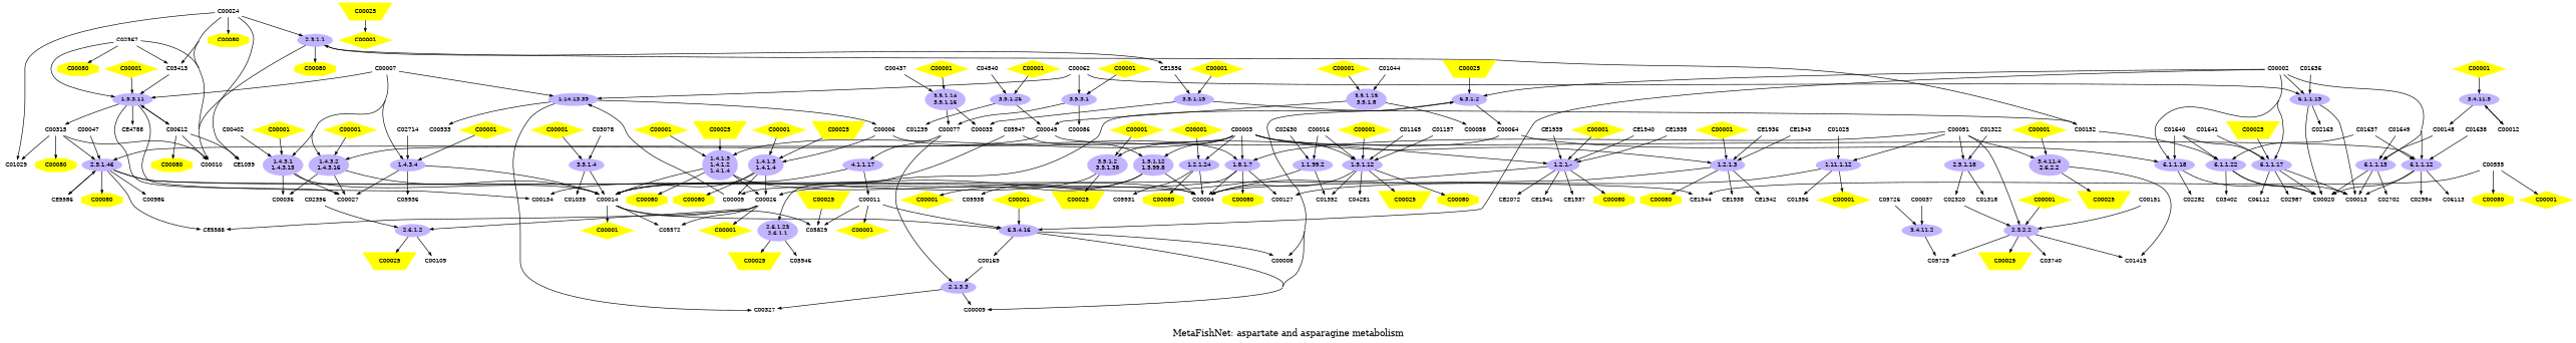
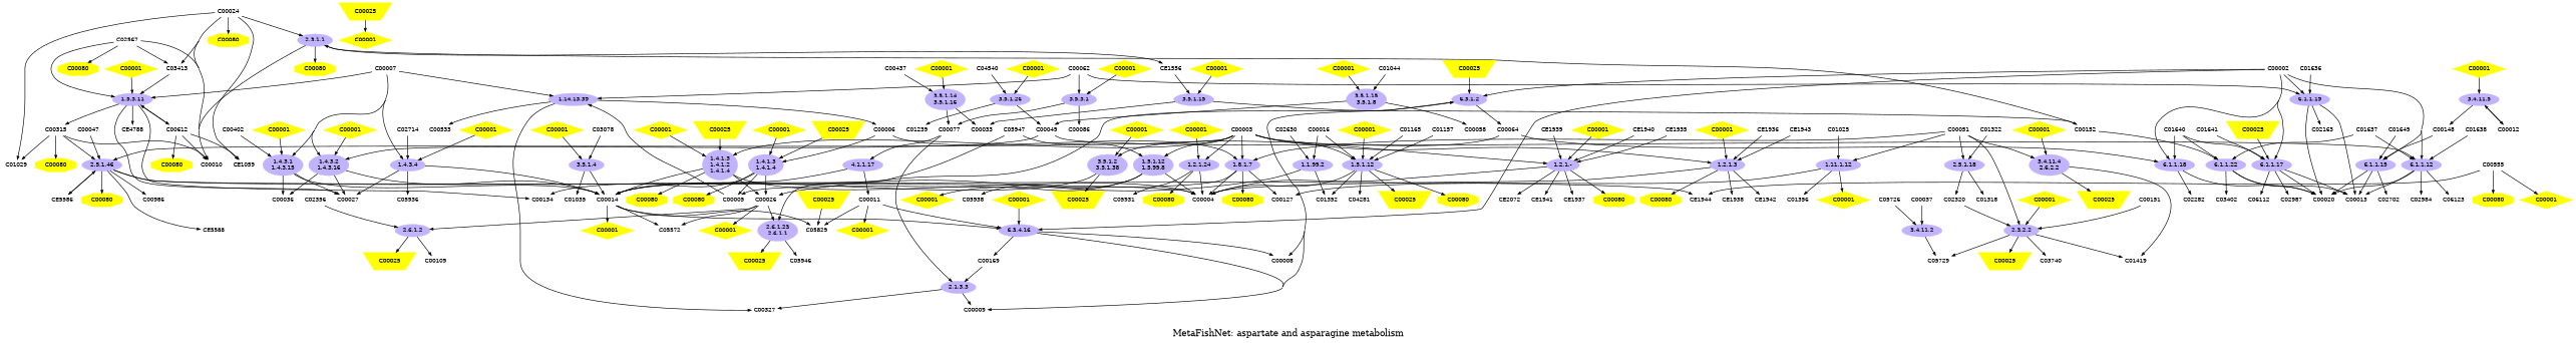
  digraph {
    concentrate=true
    fontsize=28
    label="MetaFishNet: aspartate and asparagine metabolism"
    node [fontname=Helvetica fontsize=18 shape=plaintext]
    edge [style=bold]
    n1 [label=C00024]
    n2 [label=C01029]
    n3 [label=C00010]
    n4 [color=yellow label=C00080 shape=octagon style=filled]
    n5 [label=CE1059]
    n6 [color=".7 .3 1.0" label="2.3.1.1" shape=ellipse style=filled]
    n7 [label=C03413]
    n8 [label=CE1556]
    n9 [color=yellow label=C00080 shape=octagon style=filled]
    n10 [color=".7 .3 1.0" label="1.5.3.11" shape=ellipse style=filled]
    n11 [label=C00027]
    n12 [label=C00026]
    n13 [label=C05572]
    n14 [color=".7 .3 1.0" label="2.6.1.2" shape=ellipse style=filled]
    n15 [color=yellow label=C00001 shape=diamond style=filled]
    n16 [color=".7 .3 1.0" label="2.6.1.23\n2.6.1.1" shape=ellipse style=filled]
    n17 [label=C00109]
    n18 [color=yellow label=C00025 shape=invtrapezium style=filled]
    n19 [color=yellow label=C00025 shape=invtrapezium style=filled]
    n20 [label=C05946]
    n21 [label=C00020]
    n22 [color=yellow label=C00025 shape=invtrapezium style=filled]
    n23 [label=C00148]
    n24 [color=".7 .3 1.0" label="6.1.1.15" shape=ellipse style=filled]
    n25 [label=C02702]
    n26 [label=C00013]
    n27 [color=yellow label=C00025 shape=invtrapezium style=filled]
    n28 [color=".7 .3 1.0" label="2.5.1.18" shape=ellipse style=filled]
    n29 [label=C02320]
    n30 [label=C01318]
    n31 [color=".7 .3 1.0" label="2.3.2.2" shape=ellipse style=filled]
    n32 [label=C05729]
    n33 [label=C00437]
    n34 [color=".7 .3 1.0" label="3.5.1.14\n3.5.1.16" shape=ellipse style=filled]
    n35 [label=C00033]
    n36 [label=C00077]
    n37 [label=C00533]
    n38 [label=C01025]
    n39 [color=".7 .3 1.0" label="1.11.1.12" shape=ellipse style=filled]
    n40 [label=C00127]
    n41 [color=yellow label=C00001 shape=diamond style=filled]
    n42 [label=C01356]
    n43 [label=C05726]
    n44 [color=".7 .3 1.0" label="3.4.11.2" shape=ellipse style=filled]
    n45 [color=".7 .3 1.0" label="1.4.3.1\n1.4.3.15" shape=ellipse style=filled]
    n46 [label=C00014]
    n47 [label=C00036]
    n48 [label=C05829]
    n49 [color=".7 .3 1.0" label="6.3.4.16" shape=ellipse style=filled]
    n50 [color=yellow label=C00001 shape=diamond style=filled]
    n51 [color=".7 .3 1.0" label="6.3.1.2" shape=ellipse style=filled]
    n52 [label=C03740]
    n53 [label=C01419]
    n54 [color=yellow label=C00025 shape=invtrapezium style=filled]
    n55 [label=C02630]
    n56 [color=".7 .3 1.0" label="1.1.99.2" shape=ellipse style=filled]
    n57 [label=C01352]
    n58 [label=C00011]
    n59 [color=yellow label=C00001 shape=diamond style=filled]
    n60 [label=C00009]
    n61 [label=C00008]
    n62 [label=C00169]
    n63 [label=C00012]
    n64 [color=".7 .3 1.0" label="3.4.11.5" shape=ellipse style=filled]
    n65 [label=C00064]
    n66 [label=C00016]
    n67 [color=".7 .3 1.0" label="1.5.1.12" shape=ellipse style=filled]
    n68 [label=C00004]
    n69 [color=yellow label=C00080 shape=octagon style=filled]
    n70 [label=C04281]
    n71 [color=yellow label=C00025 shape=invtrapezium style=filled]
    n72 [color=".7 .3 1.0" label="1.4.1.3\n1.4.1.2\n1.4.1.4" shape=ellipse style=filled]
    n73 [color=yellow label=C00080 shape=octagon style=filled]
    n74 [label=C00151]
    n75 [color=".7 .3 1.0" label="3.5.1.15" shape=ellipse style=filled]
    n76 [label=C00152]
    n77 [color=".7 .3 1.0" label="6.1.1.22" shape=ellipse style=filled]
    n78 [label=C03402]
    n79 [color=".7 .3 1.0" label="2.1.3.3" shape=ellipse style=filled]
    n80 [label=C00327]
    n81 [color=yellow label=C00025 shape=invtrapezium style=filled]
    n82 [color=".7 .3 1.0" label="6.1.1.17" shape=ellipse style=filled]
    n83 [label=C02987]
    n84 [label=C06112]
    n85 [label=C01035]
    n86 [label=C00058]
    n87 [label=C01239]
    n88 [color=".7 .3 1.0" label="3.5.1.4" shape=ellipse style=filled]
    n89 [color=".7 .3 1.0" label="1.4.3.2\n1.4.3.16" shape=ellipse style=filled]
    n90 [label=C00006]
    n91 [color=".7 .3 1.0" label="1.8.1.7" shape=ellipse style=filled]
    n92 [color=".7 .3 1.0" label="1.4.1.3\n1.4.1.4" shape=ellipse style=filled]
    n93 [label=C00005]
    n94 [color=yellow label=C00080 shape=octagon style=filled]
    n95 [color=yellow label=C00080 shape=octagon style=filled]
    n96 [color=".7 .3 1.0" label="1.14.13.39" shape=ellipse style=filled]
    n97 [label=C00003]
    n98 [color=".7 .3 1.0" label="1.5.1.12\n1.5.99.8" shape=ellipse style=filled]
    n99 [color=".7 .3 1.0" label="1.2.1.24" shape=ellipse style=filled]
    n100 [color=".7 .3 1.0" label="1.2.1.-" shape=ellipse style=filled]
    n101 [color=".7 .3 1.0" label="1.2.1.3" shape=ellipse style=filled]
    n102 [color=".7 .3 1.0" label="2.5.1.46" shape=ellipse style=filled]
    n103 [label=C05938]
    n104 [color=yellow label=C00001 shape=diamond style=filled]
    n105 [color=yellow label=C00080 shape=octagon style=filled]
    n106 [label=C05931]
    n107 [label=CE1937]
    n108 [color=yellow label=C00080 shape=octagon style=filled]
    n109 [label=CE2072]
    n110 [label=CE1941]
    n111 [label=CE1938]
    n112 [label=CE1942]
    n113 [color=yellow label=C00080 shape=octagon style=filled]
    n114 [label=CE1944]
    n115 [color=yellow label=C00080 shape=octagon style=filled]
    n116 [label=C00986]
    n117 [label=CE5588]
    n118 [label=CE5586]
    n119 [label=C00002]
    n120 [color=".7 .3 1.0" label="6.1.1.12" shape=ellipse style=filled]
    n121 [color=".7 .3 1.0" label="6.1.1.19" shape=ellipse style=filled]
    n122 [color=".7 .3 1.0" label="6.1.1.18" shape=ellipse style=filled]
    n123 [label=C02984]
-   n124 [label=C06113]
+   n124 [label=C06123]
    n125 [label=C02163]
    n126 [label=C02282]
    n127 [label=CE1935]
    n128 [label=CE1936]
    n129 [label=CE1939]
    n130 [label=C01637]
    n131 [label=C01636]
    n132 [label=CE1943]
    n133 [label=C01638]
    n134 [label=C00315]
    n135 [color=yellow label=C00080 shape=octagon style=filled]
    n136 [label=C00555]
    n137 [color=yellow label=C00001 shape=diamond style=filled]
    n138 [color=yellow label=C00080 shape=octagon style=filled]
    n139 [label=C01322]
    n140 [color=".7 .3 1.0" label="4.1.1.17" shape=ellipse style=filled]
    n141 [label=C00134]
    n142 [color=".7 .3 1.0" label="3.5.1.2\n3.5.1.38" shape=ellipse style=filled]
    n143 [label=C00612]
    n144 [color=yellow label=C00080 shape=octagon style=filled]
    n145 [label=CE4788]
    n146 [color=yellow label=C00080 shape=octagon style=filled]
    n147 [label=C02567]
    n148 [label=C00086]
    n149 [label=C01640]
    n150 [label=C01641]
    n151 [label=C01157]
    n152 [label=C01649]
    n153 [label=C05936]
    n154 [color=yellow label=C00001 shape=diamond style=filled]
    n155 [color=".7 .3 1.0" label="3.4.11.4\n2.6.2.2" shape=ellipse style=filled]
    n156 [color=yellow label=C00025 shape=invtrapezium style=filled]
    n157 [color=yellow label=C00001 shape=diamond style=filled]
    n158 [color=yellow label=C00001 shape=diamond style=filled]
    n159 [color=".7 .3 1.0" label="3.5.3.1" shape=ellipse style=filled]
    n160 [color=".7 .3 1.0" label="3.5.1.26" shape=ellipse style=filled]
    n161 [label=C00049]
    n162 [color=yellow label=C00001 shape=diamond style=filled]
    n163 [color=yellow label=C00001 shape=diamond style=filled]
    n164 [color=yellow label=C00001 shape=diamond style=filled]
    n165 [color=yellow label=C00001 shape=diamond style=filled]
    n166 [color=".7 .3 1.0" label="3.5.1.15\n3.5.1.8" shape=ellipse style=filled]
    n167 [color=yellow label=C00001 shape=diamond style=filled]
    n168 [label=C00062]
    n169 [label=C04540]
    n170 [label=C03078]
    n171 [label=C00007]
    n172 [color=".7 .3 1.0" label="1.4.3.4" shape=ellipse style=filled]
    n173 [color=yellow label=C00001 shape=diamond style=filled]
    n174 [color=yellow label=C00001 shape=diamond style=filled]
    n175 [color=yellow label=C00001 shape=diamond style=filled]
    n176 [color=yellow label=C00001 shape=diamond style=filled]
    n177 [color=yellow label=C00001 shape=diamond style=filled]
    n178 [color=yellow label=C00001 shape=diamond style=filled]
    n179 [color=yellow label=C00025 shape=invtrapezium style=filled]
    n180 [color=yellow label=C00001 shape=diamond style=filled]
    n181 [label=C02356]
    n182 [label=C01165]
    n183 [label=C00402]
    n184 [label=C01044]
    n185 [color=yellow label=C00025 shape=invtrapezium style=filled]
    n186 [color=yellow label=C00001 shape=diamond style=filled]
    n187 [color=yellow label=C00001 shape=diamond style=filled]
    n188 [label=C00051]
    n189 [label=C02714]
    n190 [label=C00037]
    n191 [label=CE1940]
    n192 [color=yellow label=C00025 shape=invtrapezium style=filled]
    n193 [color=yellow label=C00001 shape=diamond style=filled]
    n194 [color=yellow label=C00025 shape=invtrapezium style=filled]
    n195 [label=C05947]
    n196 [color=yellow label=C00001 shape=diamond style=filled]
    n197 [color=yellow label=C00001 shape=diamond style=filled]
    n198 [color=yellow label=C00001 shape=diamond style=filled]
    n199 [label=C00047]
    n200 [color=yellow label=C00001 shape=diamond style=filled]
    n1 -> n2
    n1 -> n3
    n1 -> n4
    n1 -> n5
    n1 -> n6
    n1 -> n7
    n6 -> n3
    n6 -> n8
    n6 -> n9
    n7 -> n10
    n8 -> n75
    n10 -> n11
    n10 -> n134
    n10 -> n141
    n10 -> n143
    n10 -> n145
    n12 -> n13
    n12 -> n14
    n12 -> n15
-   n12 -> n117
+   n12 -> n16
    n14 -> n17
    n14 -> n18
    n16 -> n19
    n16 -> n20
    n23 -> n24
    n24 -> n21
    n24 -> n25
    n24 -> n26
    n28 -> n29
    n28 -> n30
    n29 -> n31
    n31 -> n32
    n31 -> n52
    n31 -> n53
    n31 -> n54
    n33 -> n34
    n34 -> n35
    n34 -> n36
    n36 -> n79
    n36 -> n140
    n38 -> n39
    n39 -> n40
    n39 -> n41
    n39 -> n42
    n43 -> n44
    n44 -> n32
    n45 -> n11
    n45 -> n46
    n45 -> n47
    n46 -> n13
    n46 -> n48
    n46 -> n49
    n46 -> n50
    n46 -> n51
    n49 -> n60
    n49 -> n61
    n49 -> n62
    n51 -> n60
    n51 -> n61
    n51 -> n65
    n55 -> n56
    n56 -> n12
    n56 -> n57
    n58 -> n48
    n58 -> n49
    n58 -> n59
    n62 -> n79
    n63 -> n64
    n64 -> n23
    n64 -> n63
    n65 -> n122
    n65 -> n142
    n66 -> n56
    n66 -> n67
    n67 -> n22
    n67 -> n57
    n67 -> n68
    n67 -> n69
    n67 -> n70
    n71 -> n72
    n72 -> n12
    n72 -> n46
    n72 -> n68
    n72 -> n73
    n74 -> n31
    n75 -> n35
    n75 -> n76
    n76 -> n6
    n76 -> n77
    n77 -> n21
    n77 -> n26
    n77 -> n78
    n79 -> n60
    n79 -> n80
    n81 -> n82
    n82 -> n21
    n82 -> n26
    n82 -> n83
    n82 -> n84
    n88 -> n46
    n88 -> n85
    n89 -> n11
    n89 -> n46
    n89 -> n47
    n90 -> n91
    n90 -> n92
    n91 -> n40
    n91 -> n68
    n91 -> n93
    n91 -> n94
    n92 -> n12
    n92 -> n46
    n92 -> n93
    n92 -> n95
    n93 -> n96
    n96 -> n37
    n96 -> n80
    n96 -> n90
    n97 -> n67
    n97 -> n72
    n97 -> n91
    n97 -> n98
    n97 -> n99
    n97 -> n100
    n97 -> n101
    n97 -> n102
    n98 -> n68
    n98 -> n103
    n98 -> n104
    n99 -> n68
    n99 -> n105
    n99 -> n106
    n100 -> n68
    n100 -> n107
    n100 -> n108
    n100 -> n109
    n100 -> n110
    n101 -> n68
    n101 -> n111
    n101 -> n112
    n101 -> n113
    n102 -> n68
    n102 -> n114
    n102 -> n115
    n102 -> n116
    n102 -> n117
    n102 -> n118
    n118 -> n102
    n119 -> n24
    n119 -> n49
    n119 -> n51
    n119 -> n82
    n119 -> n120
    n119 -> n121
    n119 -> n122
    n120 -> n21
    n120 -> n26
    n120 -> n123
    n120 -> n124
    n121 -> n21
    n121 -> n26
    n121 -> n125
    n122 -> n21
    n122 -> n126
    n127 -> n100
    n128 -> n101
    n129 -> n100
    n130 -> n77
    n130 -> n120
    n131 -> n121
    n132 -> n101
    n133 -> n120
    n134 -> n2
    n134 -> n3
    n134 -> n102
    n134 -> n135
    n136 -> n114
    n136 -> n137
    n136 -> n138
    n139 -> n28
    n140 -> n58
    n140 -> n141
    n142 -> n27
    n142 -> n46
    n143 -> n3
    n143 -> n5
    n143 -> n10
    n143 -> n144
    n147 -> n3
    n147 -> n7
    n147 -> n10
    n147 -> n146
    n149 -> n77
    n149 -> n82
    n149 -> n122
    n150 -> n82
    n151 -> n67
    n152 -> n24
    n154 -> n155
    n155 -> n53
    n155 -> n156
    n157 -> n10
    n158 -> n159
    n159 -> n36
    n159 -> n148
    n160 -> n87
    n160 -> n161
    n161 -> n89
    n161 -> n120
    n162 -> n99
    n163 -> n72
    n164 -> n67
    n165 -> n166
    n166 -> n86
    n166 -> n161
    n167 -> n45
    n168 -> n96
    n168 -> n121
    n168 -> n159
    n169 -> n160
    n170 -> n88
    n171 -> n10
    n171 -> n45
    n171 -> n89
    n171 -> n96
    n171 -> n172
    n172 -> n11
    n172 -> n46
    n172 -> n153
    n173 -> n88
    n174 -> n142
    n175 -> n92
    n176 -> n101
    n177 -> n75
    n178 -> n49
    n179 -> n51
    n180 -> n64
    n181 -> n14
    n182 -> n67
    n183 -> n45
    n184 -> n166
    n185 -> n186
    n187 -> n100
    n188 -> n28
    n188 -> n31
    n188 -> n39
    n188 -> n91
    n188 -> n155
    n189 -> n172
    n190 -> n44
    n191 -> n100
    n192 -> n92
    n193 -> n172
    n194 -> n48
    n195 -> n16
    n195 -> n98
    n196 -> n34
    n197 -> n31
    n198 -> n160
    n199 -> n102
    n200 -> n89
  }
